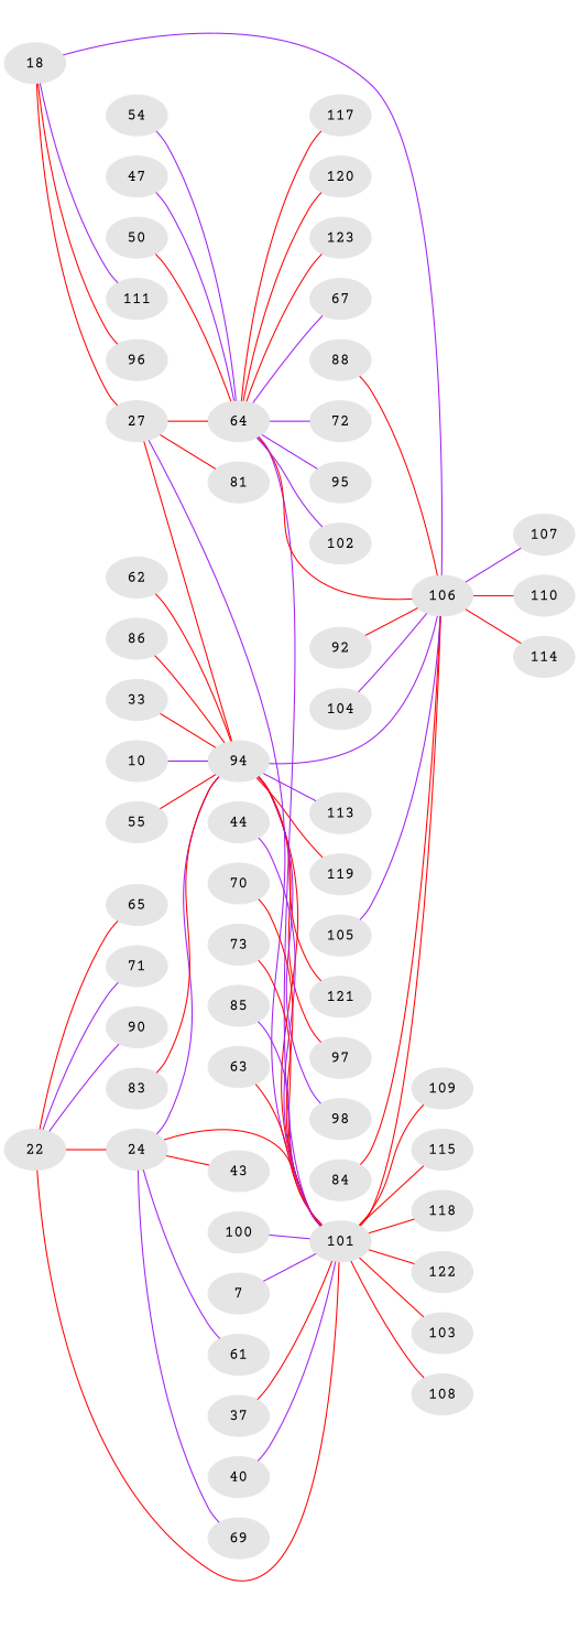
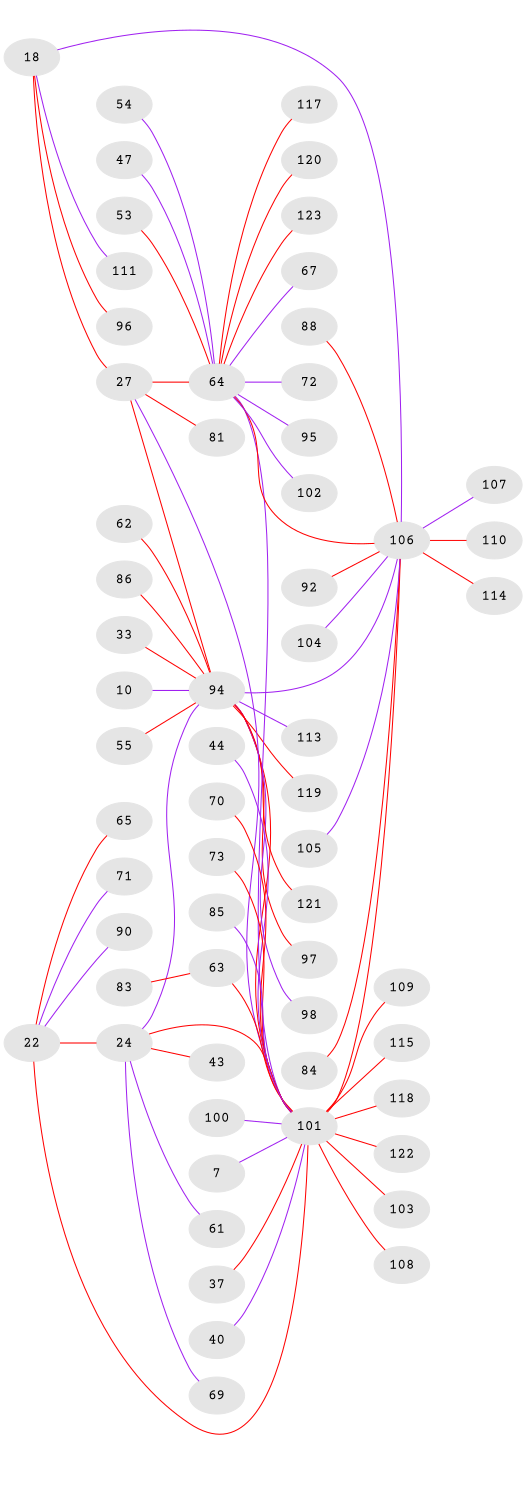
  graph {
    fontname="Courier Prime"
    rankdir=LR
    node [color=gray90 fontname="Courier Prime" style=filled]
    edge [color=red fontname="Courier Prime"]
    n1 [label=7 super="+1"]
    101 [super="+39+77+48+6"]
    106 [super="+76"]
    103
    108 [super="+52"]
    109
    115
    118
    122 [super="+93"]
    10 [super="+7"]
    94 [super="+80+89+32"]
    97
    98
    113 [super="+59+68"]
    119
    121 [super="+82"]
    18 [super="+17"]
    27 [super="+25"]
    96
    111
    64 [super="+30+35+45"]
    81
    107 [super="+78"]
    110
    114 [super="+112"]
    22 [super="+19"]
    24 [super="+21"]
    65
    71
    90
    43
    61
    69
    67
    72
    95
    102 [super="+99"]
    117 [super="+116"]
    120
    123
    33
    37
    40
    44
    47
-   50
+   50 [label=53]
    54
    55
    62
    63 [super="+57"]
    70
    73
    83
    84
    85
    86
    88
    92
    100
    104
    105
    n1 -- 101 [color=purple weight=9]
    101 -- 106 [weight=3]
    101 -- 103
    101 -- 108
    101 -- 109
    101 -- 115
    101 -- 118
    101 -- 122
    106 -- 107 [color=purple]
    106 -- 110
    106 -- 114
    10 -- 94 [color=purple weight=8]
    94 -- 101 [weight=2]
    94 -- 106 [color=purple weight=2]
    94 -- 97
    94 -- 98 [color=purple]
    94 -- 113 [color=purple]
    94 -- 119
    94 -- 121
    18 -- 106 [color=purple weight=8]
    18 -- 27
    18 -- 96
    18 -- 111 [color=purple]
    27 -- 101 [color=purple]
    27 -- 94
    27 -- 64 [weight=8]
    27 -- 81
    64 -- 101 [color=purple weight=2]
    64 -- 106
    64 -- 67 [color=purple]
    64 -- 72 [color=purple]
    64 -- 95 [color=purple]
    64 -- 102 [color=purple]
    64 -- 117
    64 -- 120
    64 -- 123
    22 -- 101 [weight=4]
    22 -- 24 [weight=4]
    22 -- 65
    22 -- 71 [color=purple]
    22 -- 90 [color=purple]
    24 -- 101 [weight=4]
    24 -- 94 [color=purple]
    24 -- 43
    24 -- 61 [color=purple]
    24 -- 69 [color=purple]
    33 -- 94
    37 -- 101
    40 -- 101 [color=purple]
    44 -- 101 [color=purple]
    47 -- 64 [color=purple]
    50 -- 64
    54 -- 64 [color=purple]
    55 -- 94
    62 -- 94
    63 -- 101
    70 -- 101
    73 -- 101
-   83 -- 94
+   83 -- 63
    84 -- 106
    85 -- 101 [color=purple]
    86 -- 94
    88 -- 106
    92 -- 106
    100 -- 101 [color=purple]
    104 -- 106 [color=purple]
    105 -- 106 [color=purple]
  }
